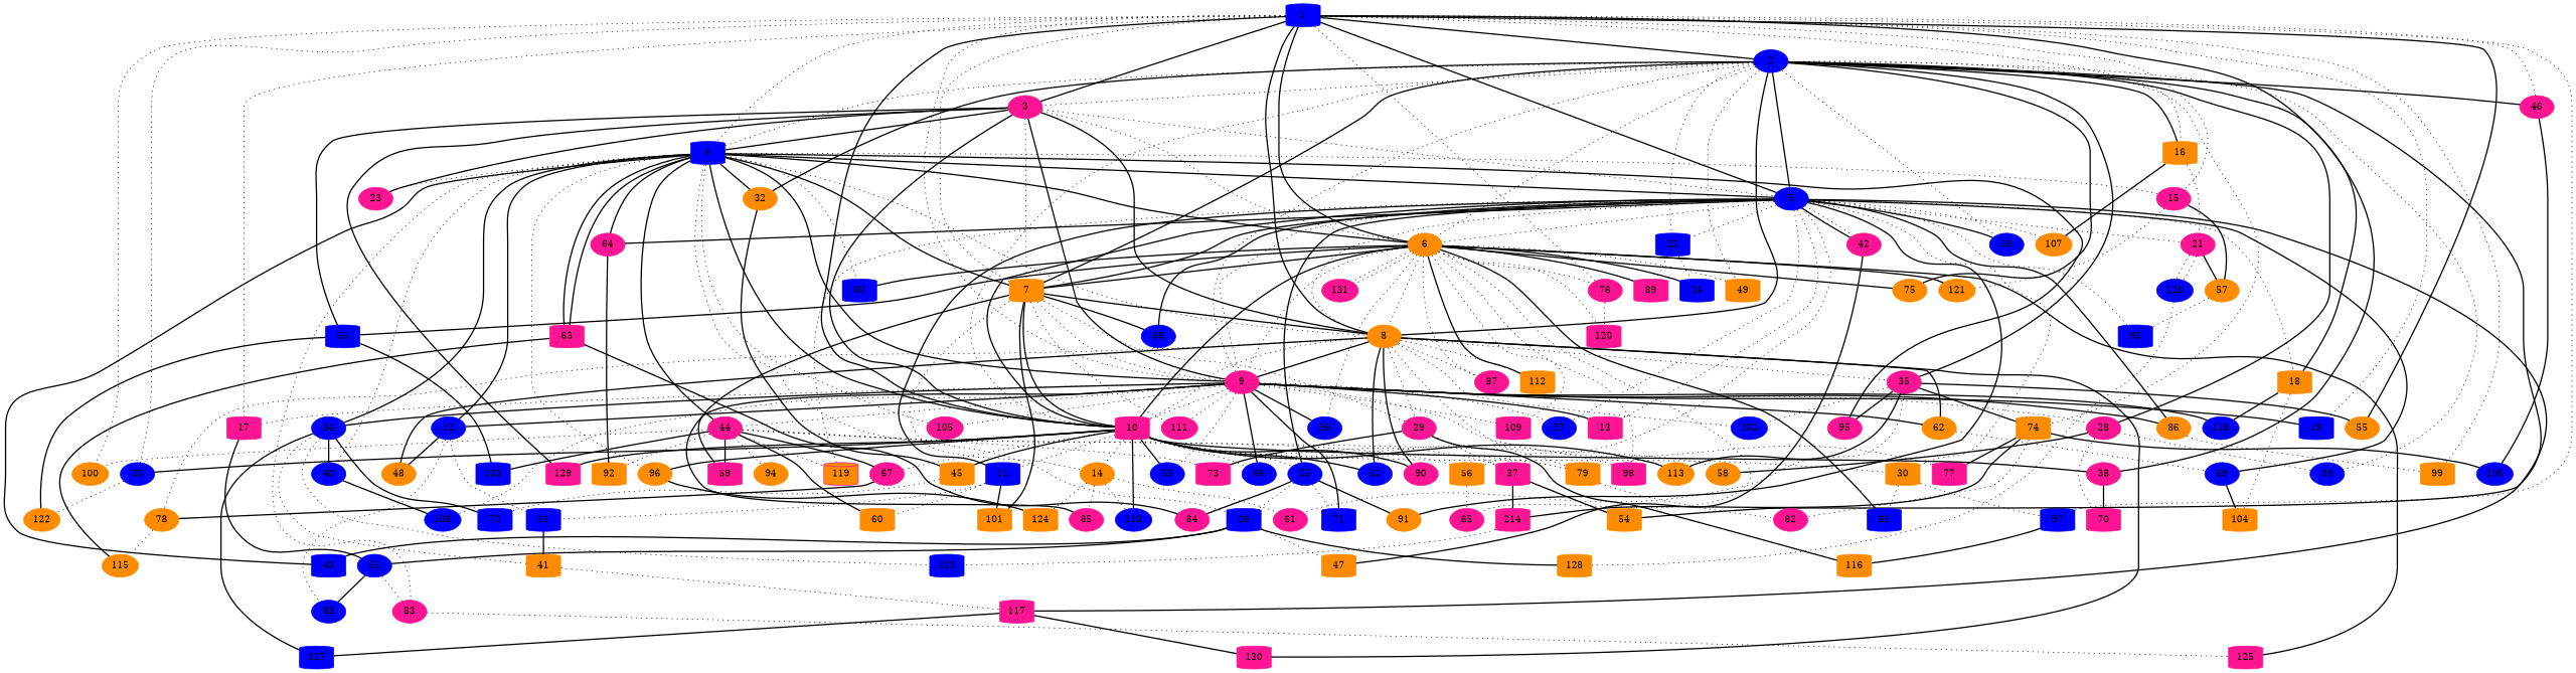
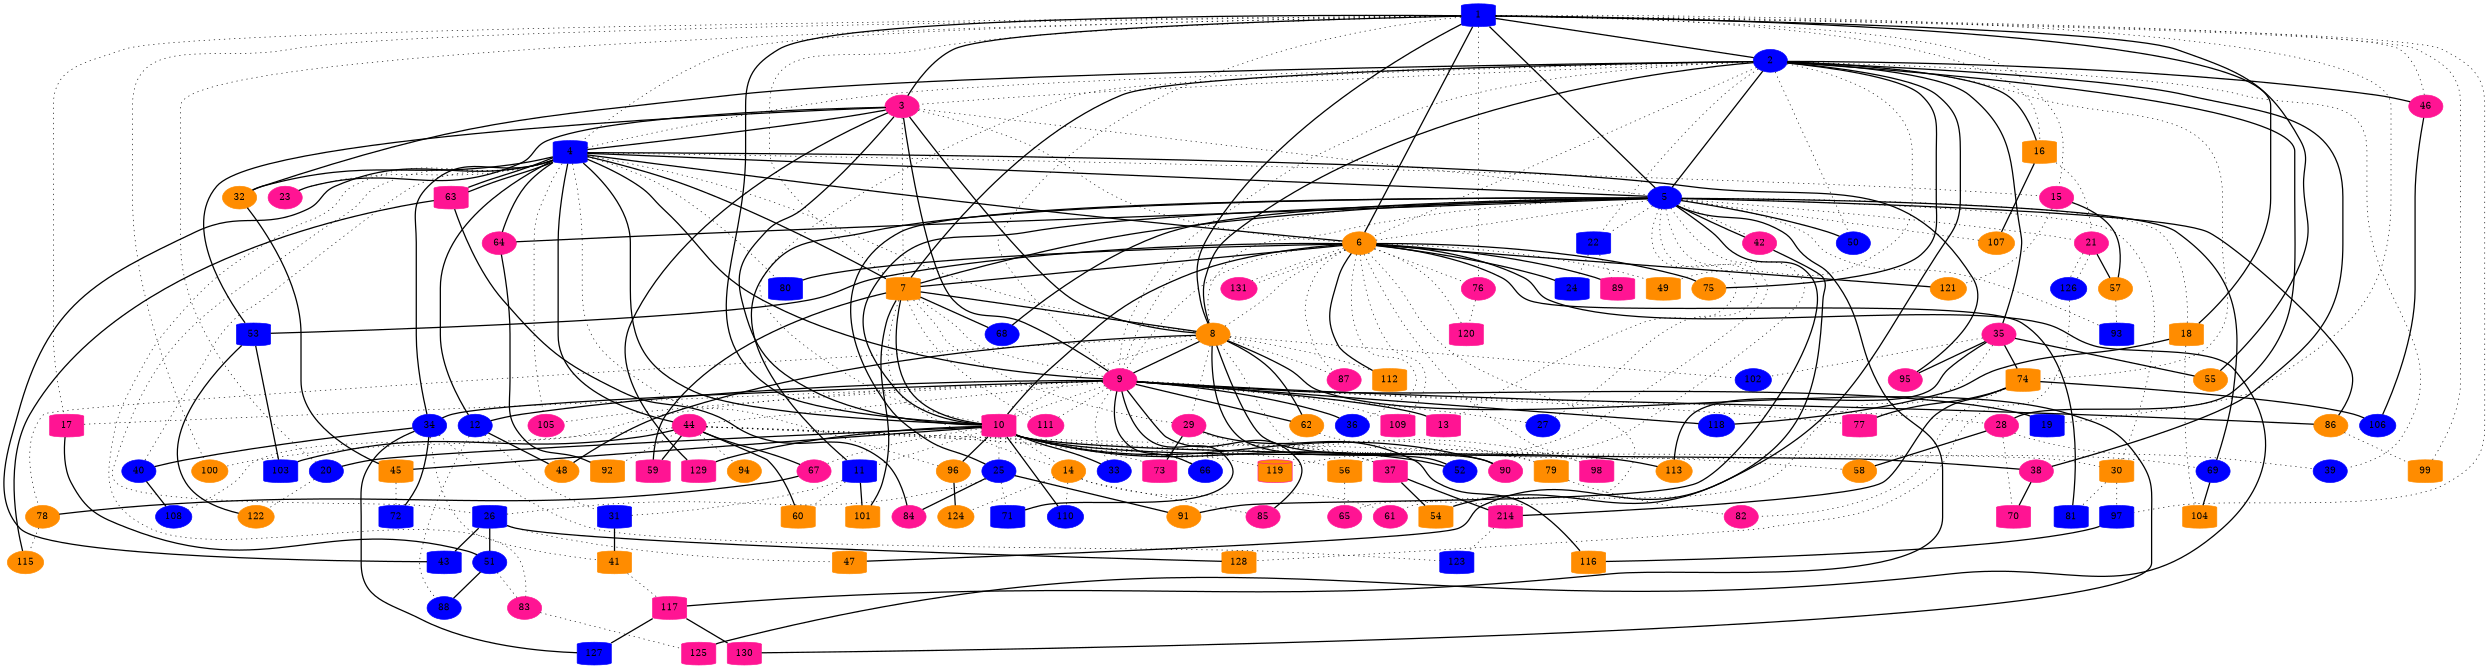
  graph {
    node [color=deeppink shape=ellipse style=filled]
    edge [style=bold]
    1 [color=blue shape=cylinder]
    2 [color=blue]
    3
    4 [color=blue shape=cylinder]
    5 [color=blue]
    6 [color=darkorange]
    7 [color=darkorange shape=cylinder]
    8 [color=darkorange]
    9
    10 [shape=cylinder]
    15
    16 [color=darkorange shape=cylinder]
    17 [shape=cylinder]
    18 [color=darkorange shape=cylinder]
    19 [color=blue shape=cylinder]
    20 [color=blue]
    46
    55 [color=darkorange]
    76
    97 [color=blue shape=cylinder]
    99 [color=darkorange shape=cylinder]
    100 [color=darkorange]
    22 [color=blue shape=cylinder]
    28
    32 [color=darkorange]
    35
    38
    39 [color=blue]
    49 [color=darkorange shape=cylinder]
    50 [color=blue]
    54 [color=darkorange shape=cylinder]
    74 [color=darkorange shape=cylinder]
    75 [color=darkorange]
    23
    53 [color=blue shape=cylinder]
    129 [shape=cylinder]
    12 [color=blue]
    26 [color=blue shape=cylinder]
    34 [color=blue]
    40 [color=blue]
    43 [color=blue shape=cylinder]
    44
    63 [shape=cylinder]
    64
    80 [color=blue shape=cylinder]
    83
    95
    96 [color=darkorange]
    105
    11 [color=blue shape=cylinder]
    13 [shape=cylinder]
    21
    25 [color=blue]
    27 [color=blue]
    30 [color=darkorange shape=cylinder]
    42
    56 [color=darkorange shape=cylinder]
    68 [color=blue]
    69 [color=blue]
    86 [color=darkorange]
    91 [color=darkorange]
    93 [color=blue shape=cylinder]
    107 [color=darkorange]
    117 [shape=cylinder]
    119 [fillcolor=darkorange shape=cylinder]
    24 [color=blue shape=cylinder]
    36 [color=blue]
    65
    81 [color=blue shape=cylinder]
    87
    89 [shape=cylinder]
    98 [shape=cylinder]
    109 [shape=cylinder]
    112 [color=darkorange shape=cylinder]
    120 [shape=cylinder]
    121 [color=darkorange]
    125 [shape=cylinder]
    131
    14 [color=darkorange]
    29
    59 [shape=cylinder]
    101 [color=darkorange shape=cylinder]
    111
    48 [color=darkorange]
    52 [color=blue]
    62 [color=darkorange]
    78 [color=darkorange]
    79 [color=darkorange shape=cylinder]
    90
    102 [color=blue]
    130 [shape=cylinder]
    33 [color=blue]
    66 [color=blue]
    71 [color=blue shape=cylinder]
    77 [shape=cylinder]
    85
    108 [color=blue]
    118 [color=blue]
    37 [shape=cylinder]
    45 [color=darkorange shape=cylinder]
    67
    110 [color=blue]
    113 [color=darkorange]
    57 [color=darkorange]
    51 [color=blue]
    104 [color=darkorange shape=cylinder]
    122 [color=darkorange]
    106 [color=blue]
    116 [color=darkorange shape=cylinder]
    58 [color=darkorange]
    70 [shape=cylinder]
    61
    n113 [label=214 shape=cylinder]
    82
    103 [color=blue shape=cylinder]
    31 [color=blue shape=cylinder]
    88 [color=blue]
    47 [color=darkorange shape=cylinder]
    128 [color=darkorange shape=cylinder]
    41 [color=darkorange shape=cylinder]
    72 [color=blue shape=cylinder]
    123 [color=blue shape=cylinder]
    127 [color=blue shape=cylinder]
    94 [color=darkorange]
    60 [color=darkorange shape=cylinder]
    73 [shape=cylinder]
    92 [color=darkorange shape=cylinder]
    84
    115 [color=darkorange]
-   124 [color=darkorange shape=cylinder]
+   124 [color=darkorange]
    126 [color=blue]
    1 -- 2
    1 -- 3
    1 -- 4 [style=dotted]
    1 -- 5
    1 -- 6
    1 -- 7 [style=dotted]
    1 -- 8
    1 -- 9 [style=dotted]
    1 -- 10
    1 -- 15 [style=dotted]
    1 -- 16 [style=dotted]
    1 -- 17 [style=dotted]
    1 -- 18
    1 -- 19 [style=dotted]
    1 -- 20 [style=dotted]
    1 -- 46 [style=dotted]
    1 -- 55
    1 -- 76 [style=dotted]
    1 -- 97 [style=dotted]
    1 -- 99 [style=dotted]
    1 -- 100 [style=dotted]
    2 -- 3 [style=dotted]
    2 -- 4 [style=dotted]
    2 -- 5
    2 -- 6 [style=dotted]
    2 -- 7
    2 -- 8
    2 -- 9 [style=dotted]
    2 -- 10 [style=dotted]
    2 -- 16
    2 -- 46
    2 -- 22 [style=dotted]
    2 -- 28
    2 -- 32
    2 -- 35
    2 -- 38
    2 -- 39 [style=dotted]
    2 -- 49 [style=dotted]
    2 -- 50 [style=dotted]
    2 -- 54
    2 -- 74 [style=dotted]
    2 -- 75
    3 -- 4
    3 -- 5 [style=dotted]
    3 -- 6 [style=dotted]
    3 -- 7 [style=dotted]
    3 -- 8
    3 -- 9
    3 -- 10
    3 -- 23
    3 -- 53
    3 -- 129
    4 -- 5
    4 -- 6
    4 -- 7
    4 -- 8 [style=dotted]
    4 -- 9
    4 -- 10
    4 -- 15 [style=dotted]
    4 -- 32
    4 -- 23 [style=dotted]
    4 -- 12
    4 -- 26 [style=dotted]
    4 -- 34
    4 -- 40 [style=dotted]
    4 -- 43
    4 -- 44
    4 -- 63
    4 -- 63
    4 -- 64
    4 -- 80 [style=dotted]
    4 -- 83 [style=dotted]
    4 -- 95
    4 -- 96 [style=dotted]
    4 -- 105 [style=dotted]
    5 -- 6 [style=dotted]
    5 -- 7
    5 -- 8 [style=dotted]
    5 -- 9 [style=dotted]
    5 -- 10
    5 -- 18 [style=dotted]
    5 -- 22 [style=dotted]
    5 -- 50
    5 -- 64
    5 -- 11
    5 -- 13 [style=dotted]
    5 -- 21 [style=dotted]
    5 -- 25
    5 -- 27 [style=dotted]
    5 -- 30 [style=dotted]
    5 -- 42
    5 -- 42 [style=dotted]
    5 -- 56 [style=dotted]
    5 -- 68
    5 -- 69
    5 -- 86
    5 -- 91
    5 -- 93 [style=dotted]
    5 -- 107 [style=dotted]
    5 -- 117
    5 -- 119 [style=dotted]
    6 -- 7
    6 -- 8 [style=dotted]
    6 -- 9 [style=dotted]
    6 -- 10
    6 -- 76 [style=dotted]
    6 -- 49 [style=dotted]
    6 -- 75
    6 -- 53
    6 -- 80
    6 -- 24
    6 -- 36 [style=dotted]
    6 -- 65 [style=dotted]
    6 -- 81
    6 -- 87 [style=dotted]
    6 -- 89
    6 -- 98 [style=dotted]
    6 -- 109 [style=dotted]
    6 -- 112
    6 -- 120 [style=dotted]
    6 -- 121
    6 -- 125
    6 -- 131 [style=dotted]
    6 -- 131 [style=dotted]
    7 -- 8
    7 -- 9 [style=dotted]
    7 -- 10
    7 -- 68
    7 -- 14 [style=dotted]
    7 -- 29 [style=dotted]
    7 -- 59
    7 -- 101
    7 -- 111 [style=dotted]
    8 -- 9
    8 -- 10 [style=dotted]
-   8 -- 35 [style=dotted]
    8 -- 87 [style=dotted]
    8 -- 112 [style=dotted]
    8 -- 29 [style=dotted]
    8 -- 48
    8 -- 52
    8 -- 62
    8 -- 78 [style=dotted]
    8 -- 79 [style=dotted]
    8 -- 90
    8 -- 102 [style=dotted]
    8 -- 130
    9 -- 10 [style=dotted]
    9 -- 17 [style=dotted]
    9 -- 19
    9 -- 28 [style=dotted]
    9 -- 12
    9 -- 34
    9 -- 44 [style=dotted]
    9 -- 105 [style=dotted]
    9 -- 13
    9 -- 27 [style=dotted]
    9 -- 86
    9 -- 36
    9 -- 109 [style=dotted]
    9 -- 111 [style=dotted]
    9 -- 62
    9 -- 33 [style=dotted]
    9 -- 66
    9 -- 71
    9 -- 77 [style=dotted]
    9 -- 85
    9 -- 108 [style=dotted]
    9 -- 118
    10 -- 20
    10 -- 38
    10 -- 129
    10 -- 96
    10 -- 11 [style=dotted]
    10 -- 25 [style=dotted]
    10 -- 30 [style=dotted]
    10 -- 98 [style=dotted]
    10 -- 14 [style=dotted]
    10 -- 52
    10 -- 79 [style=dotted]
    10 -- 90
    10 -- 33
    10 -- 66 [style=dotted]
    10 -- 37 [style=dotted]
    10 -- 45
    10 -- 67 [style=dotted]
    10 -- 110
    10 -- 113
    15 -- 121 [style=dotted]
    15 -- 57
    16 -- 21 [style=dotted]
    16 -- 107
    17 -- 51
    18 -- 118
    18 -- 104 [style=dotted]
    20 -- 122 [style=dotted]
    46 -- 106
    76 -- 120 [style=dotted]
    97 -- 116
    22 -- 24 [style=dotted]
    22 -- 89 [style=dotted]
    28 -- 39 [style=dotted]
    28 -- 58
    28 -- 70 [style=dotted]
    32 -- 45
    35 -- 55
    35 -- 74
    35 -- 95
    35 -- 102 [style=dotted]
    35 -- 113
    35 -- 61 [style=dotted]
    38 -- 70
    74 -- 77
    74 -- 106
    74 -- n113
    74 -- 82 [style=dotted]
    53 -- 122
    53 -- 103
    12 -- 48
    12 -- 31 [style=dotted]
    12 -- 88 [style=dotted]
    26 -- 43
    26 -- 51
    26 -- 47 [style=dotted]
    26 -- 128
    34 -- 40
    34 -- 41 [style=dotted]
    34 -- 72
    34 -- 123 [style=dotted]
    34 -- 127
    40 -- 108
    44 -- 100 [style=dotted]
    44 -- 56 [style=dotted]
    44 -- 119 [style=dotted]
    44 -- 59
    44 -- 67
    44 -- 58 [style=dotted]
    44 -- 103
    44 -- 94 [style=dotted]
    44 -- 60
    44 -- 73 [style=dotted]
    44 -- 92 [style=dotted]
    63 -- 84
    63 -- 115
    64 -- 92
    83 -- 125 [style=dotted]
    96 -- 124
    11 -- 101
    11 -- 31 [style=dotted]
    11 -- 60 [style=dotted]
    21 -- 57
    21 -- 126 [style=dotted]
    21 -- 126 [style=dotted]
    25 -- 26 [style=dotted]
    25 -- 91
    25 -- 71 [style=dotted]
    25 -- 84
    30 -- 97 [style=dotted]
    30 -- 81 [style=dotted]
    42 -- 47
    56 -- 65 [style=dotted]
    69 -- 104
    86 -- 99 [style=dotted]
    117 -- 130
    117 -- 127
    14 -- 85 [style=dotted]
    14 -- 110 [style=dotted]
    14 -- 61 [style=dotted]
    14 -- 124 [style=dotted]
    29 -- 37 [style=dotted]
    29 -- 116
    29 -- 73
    62 -- 69 [style=dotted]
    78 -- 115 [style=dotted]
    79 -- 82 [style=dotted]
    37 -- 54
    37 -- n113
    45 -- 72 [style=dotted]
    67 -- 78
    57 -- 93 [style=dotted]
    51 -- 83 [style=dotted]
    51 -- 88
    n113 -- 123 [style=dotted]
    31 -- 41
    41 -- 117 [style=dotted]
    126 -- 128 [style=dotted]
  }
